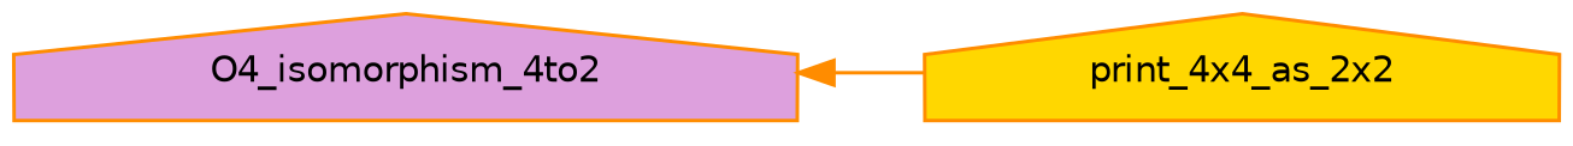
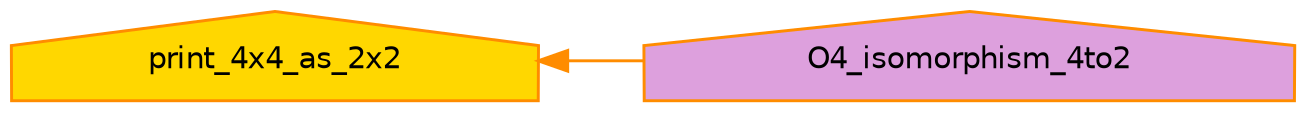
  digraph {
    rankdir=LR
    node [color=darkorange fontname=Helvetica fontsize=10 shape=house style=filled]
    n1 [fillcolor=plum fontcolor=black height=0.2 label=O4_isomorphism_4to2 width=0.4]
    n2 [fillcolor=gold height=0.2 label=print_4x4_as_2x2 width=0.4]
-   n1 -> n2 [color=darkorange dir=back fontname=Helvetica fontsize=10 labelfontname=Helvetica labelfontsize=10 style=solid]
+   n2 -> n1 [color=darkorange dir=back fontname=Helvetica fontsize=10 labelfontname=Helvetica labelfontsize=10 style=solid]
  }
